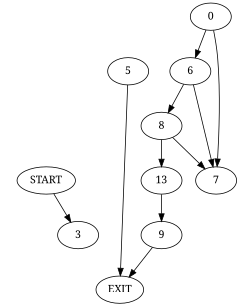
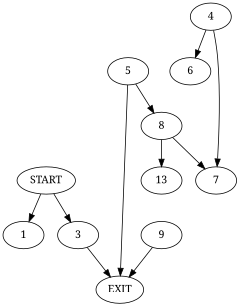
  digraph {
    fontname="Noto Serif"
    node [fontname="Noto Serif"]
    edge [fontname="Noto Serif"]
    n1 [label=START]
+   1
    3
    n4 [label=EXIT]
-   4 [label=0]
+   4
    6
    7
    5
    8
    n10 [label=13]
    9
+   n1 -> 1
    n1 -> 3
+   3 -> n4
    4 -> 6
    4 -> 7
-   6 -> 7
-   6 -> 8
+   5 -> 8
    5 -> n4
    8 -> 7
    8 -> n10
-   n10 -> 9
    9 -> n4
  }
